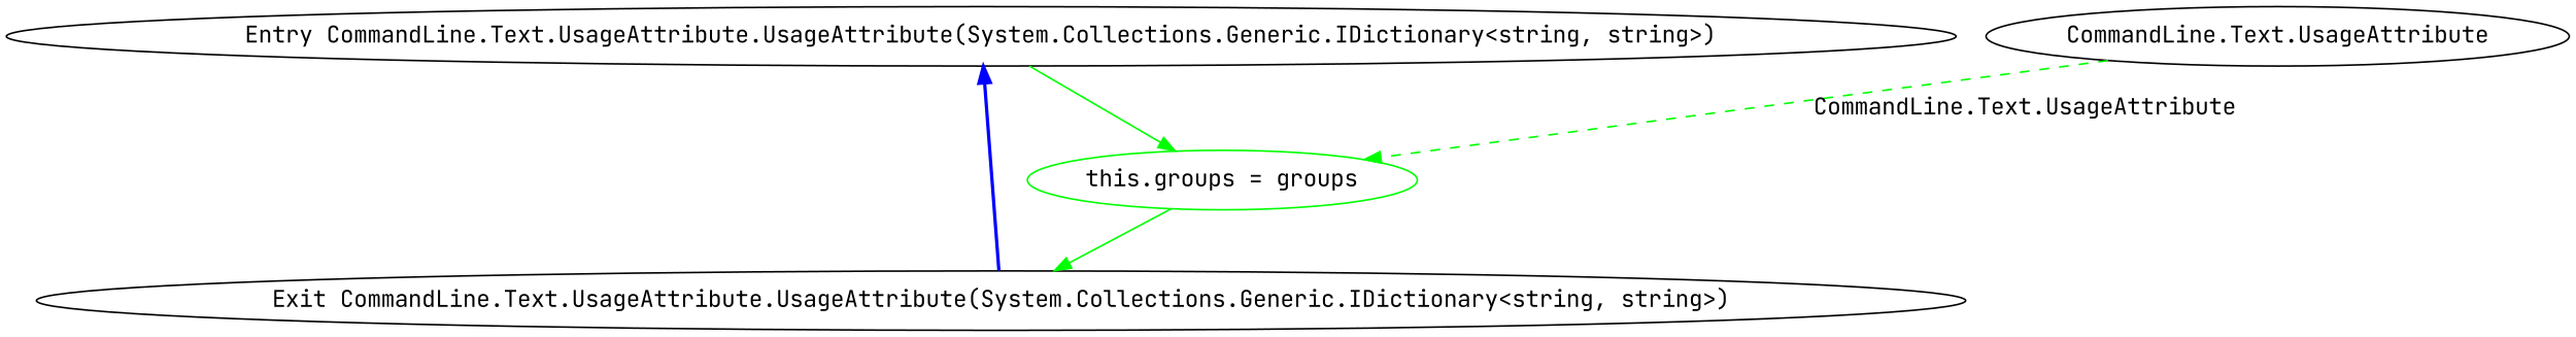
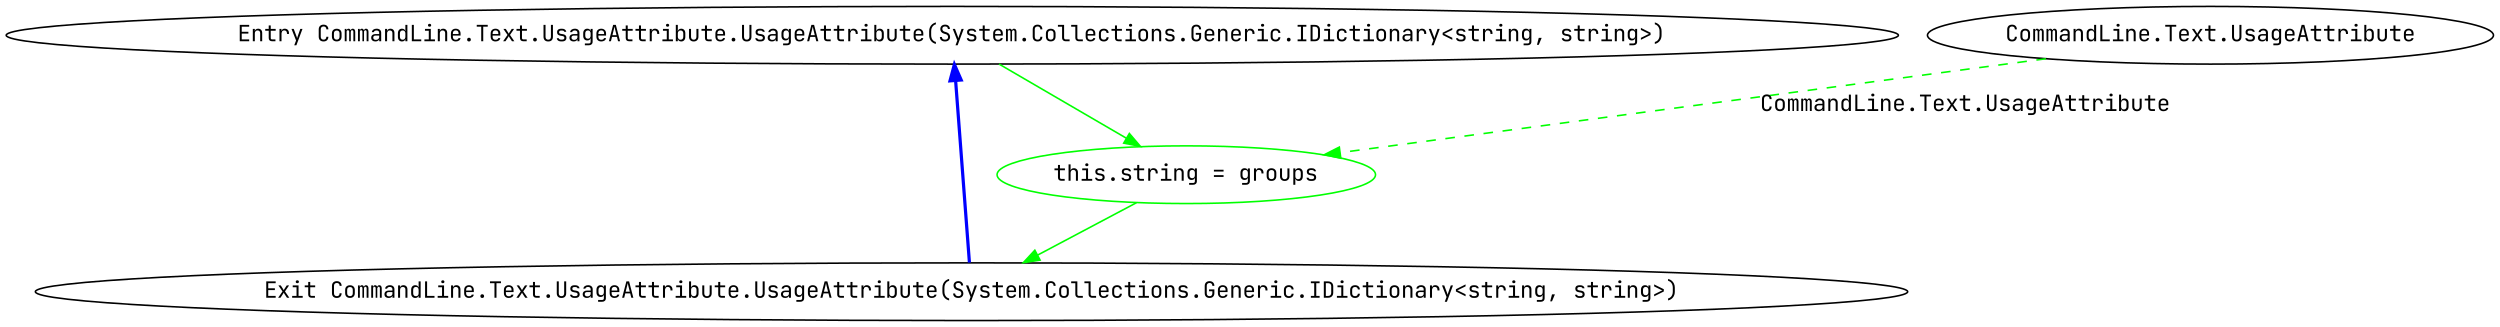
  digraph {
    fontname="JetBrains Mono"
    node [cluster="CommandLine.Text.UsageAttribute.UsageAttribute(System.Collections.Generic.IDictionary<string, string>)" file="ParserResultExtensions.cs" span="12-12" fontname="JetBrains Mono"]
    edge [color=green style=solid fontname="JetBrains Mono"]
    n1 [label="Entry CommandLine.Text.UsageAttribute.UsageAttribute(System.Collections.Generic.IDictionary<string, string>)"]
-   n2 [color=green community=0 label="this.groups = groups" span="14-14"]
+   n2 [color=green community=0 label="this.string = groups" span="14-14"]
    n3 [label="Exit CommandLine.Text.UsageAttribute.UsageAttribute(System.Collections.Generic.IDictionary<string, string>)"]
    n4 [label="CommandLine.Text.UsageAttribute" cluster="" span=""]
    n1 -> n2
    n2 -> n3
    n3 -> n1 [color=blue style=bold]
    n4 -> n2 [label="CommandLine.Text.UsageAttribute" style=dashed]
  }
